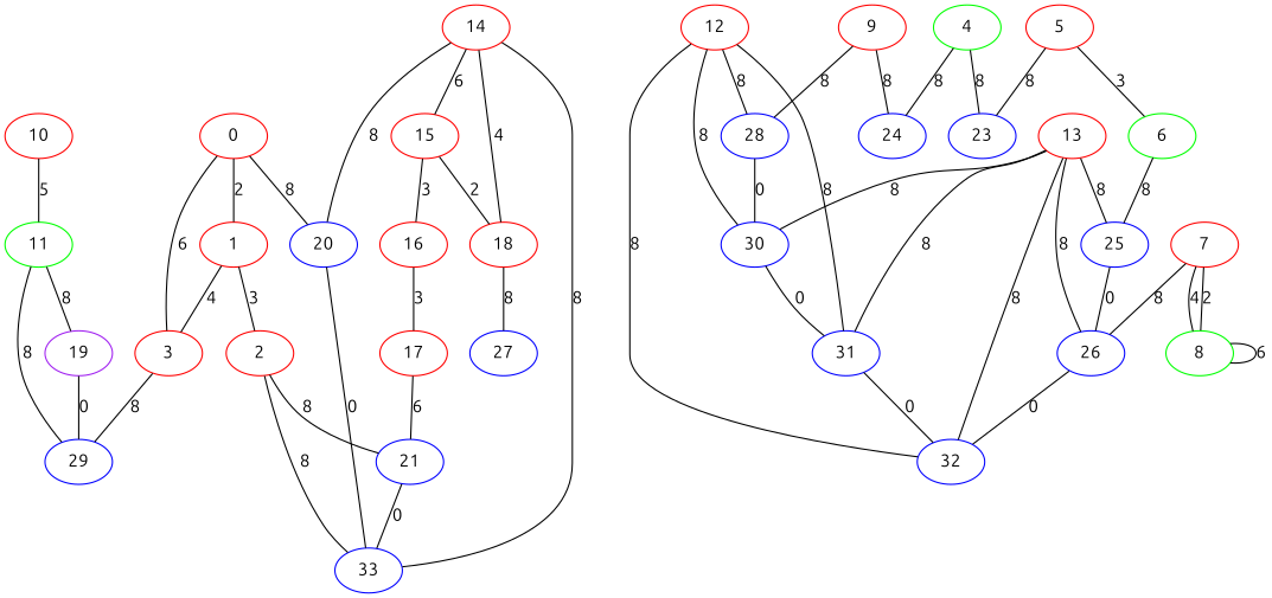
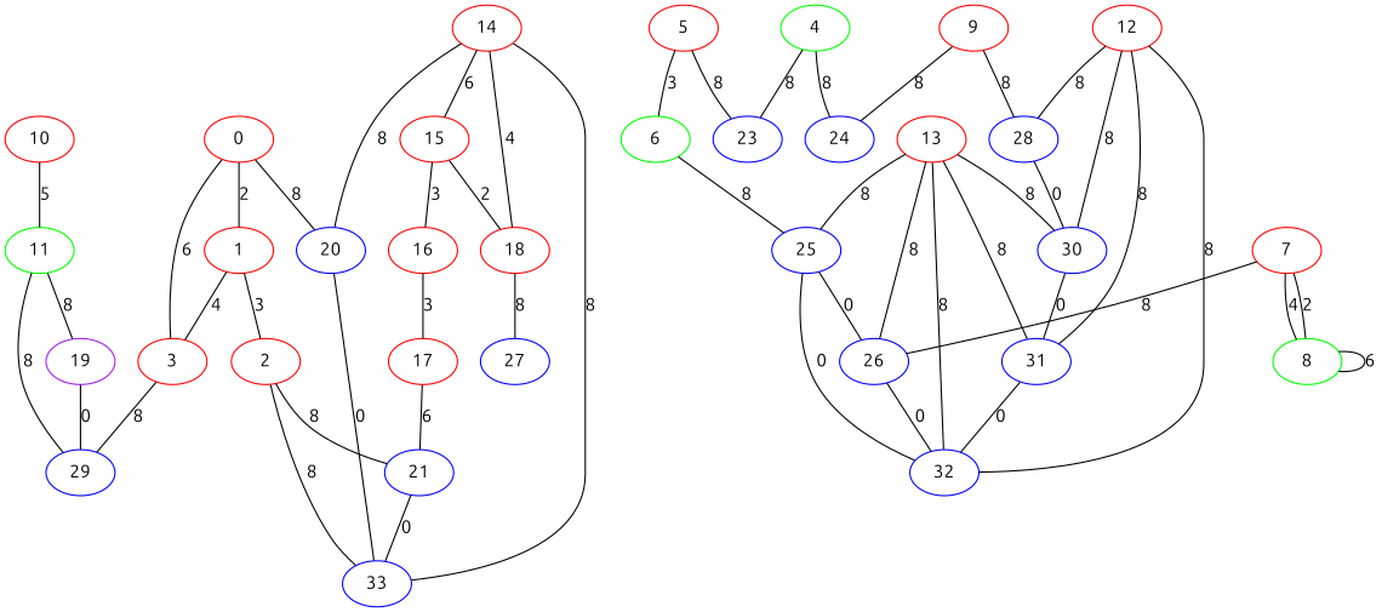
  graph {
    fontname=Ubuntu
    node [color=red fontname=Ubuntu weight=1]
    edge [fontname=Ubuntu]
    0
    1
    3
    20 [color=blue weight=3]
    2
    29 [color=blue weight=3]
    33 [color=blue weight=3]
    21 [color=blue weight=3]
    4 [color=green weight=2]
    23 [color=blue weight=3]
    24 [color=blue weight=3]
    5
    6 [color=green weight=2]
    25 [color=blue weight=3]
    26 [color=blue weight=3]
    32 [color=blue weight=3]
    8 [color=green weight=2]
    7
    9
    28 [color=blue weight=3]
    30 [color=blue weight=3]
    11 [color=green weight=2]
    10
    19 [color=purple weight=4]
    12
    31 [color=blue weight=3]
    13
    14
    15
    18
    16
    27 [color=blue weight=3]
    17
    0 -- 1 [label=2]
    0 -- 3 [label=6]
    0 -- 20 [label=8]
    1 -- 3 [label=4]
    1 -- 2 [label=3]
    3 -- 29 [label=8]
    20 -- 33 [label=0]
    2 -- 33 [label=8]
    2 -- 21 [label=8]
    21 -- 33 [label=0]
    4 -- 23 [label=8]
    4 -- 24 [label=8]
    5 -- 23 [label=8]
    5 -- 6 [label=3]
    6 -- 25 [label=8]
    25 -- 26 [label=0]
+   25 -- 32 [label=0]
    26 -- 32 [label=0]
    8 -- 8 [label=6]
    7 -- 26 [label=8]
    7 -- 8 [label=4]
    7 -- 8 [label=2]
    9 -- 24 [label=8]
    9 -- 28 [label=8]
    28 -- 30 [label=0]
    30 -- 31 [label=0]
    11 -- 29 [label=8]
    11 -- 19 [label=8]
    10 -- 11 [label=5]
    19 -- 29 [label=0]
    12 -- 32 [label=8]
    12 -- 28 [label=8]
    12 -- 30 [label=8]
    12 -- 31 [label=8]
    31 -- 32 [label=0]
    13 -- 25 [label=8]
    13 -- 26 [label=8]
    13 -- 32 [label=8]
    13 -- 30 [label=8]
    13 -- 31 [label=8]
    14 -- 20 [label=8]
    14 -- 33 [label=8]
    14 -- 15 [label=6]
    14 -- 18 [label=4]
    15 -- 18 [label=2]
    15 -- 16 [label=3]
    18 -- 27 [label=8]
    16 -- 17 [label=3]
    17 -- 21 [label=6]
  }
